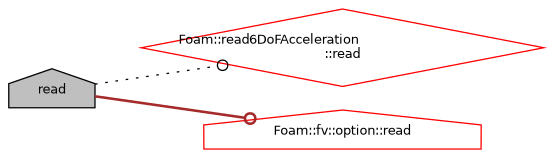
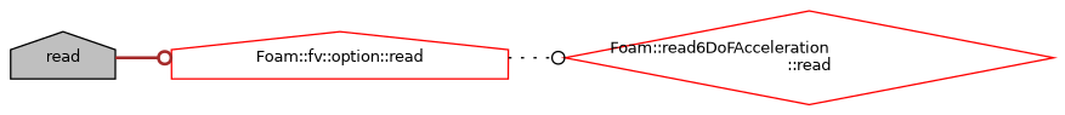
  digraph {
    rankdir=LR
    node [color=red fontname=Helvetica fontsize=10 shape=house]
    edge [arrowhead=odot fontname=Helvetica fontsize=10 labelfontname=Helvetica labelfontsize=10]
    n1 [color=black fillcolor=grey75 fontcolor=black height=0.2 label=read style=filled width=0.4]
    n2 [height=0.2 label="Foam::read6DoFAcceleration\l::read" shape=diamond width=0.4]
    n3 [height=0.2 label="Foam::fv::option::read" width=0.4]
-   n1 -> n2 [color=black style=dotted]
+   n3 -> n2 [color=black style=dotted]
    n1 -> n3 [color=brown style=bold]
  }
